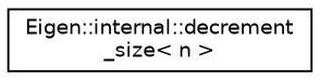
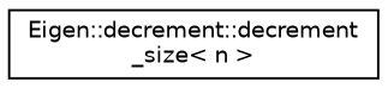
  digraph {
    rankdir=TB
-   n1 [color=black fillcolor=white fontname=Helvetica fontsize=10 height=0.2 label="Eigen::internal::decrement\l_size\< n \>" shape=record style=filled width=0.4]
+   n1 [color=black fillcolor=white fontname=Helvetica fontsize=10 height=0.2 label="Eigen::decrement::decrement\l_size\< n \>" shape=record style=filled width=0.4]
  }
